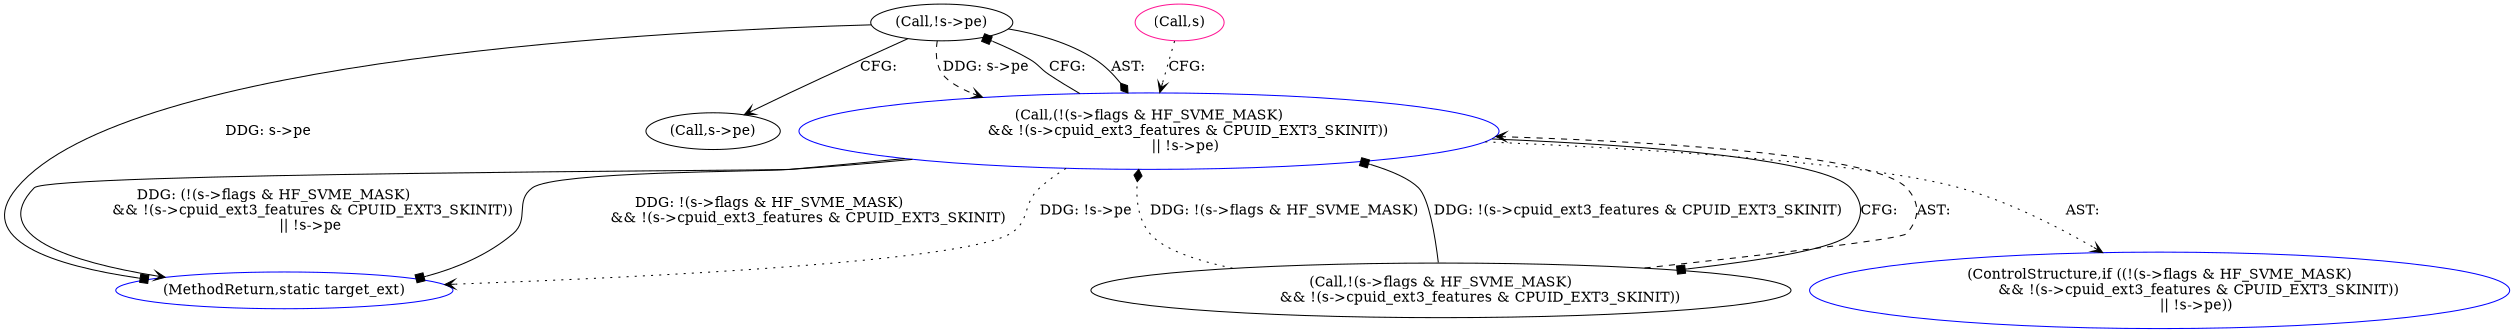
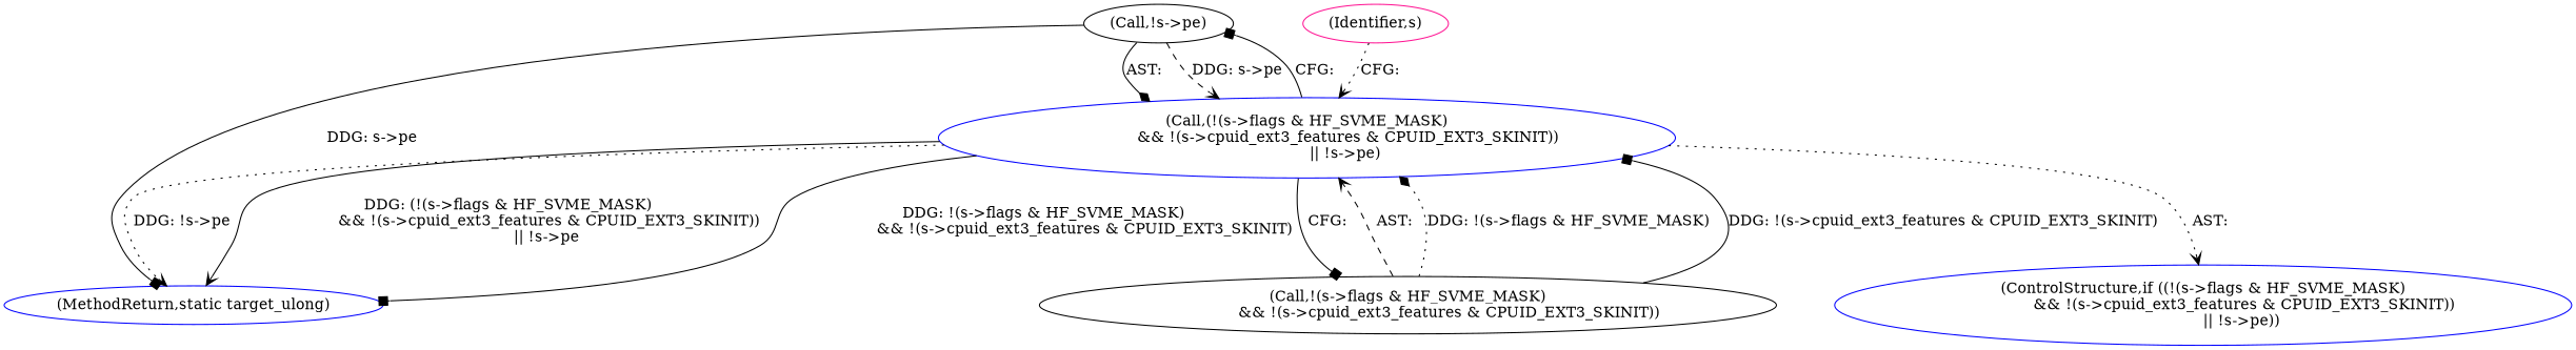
  digraph {
    node [color=black]
    edge [arrowhead=vee style=solid]
    n1 [label="(Call,!s->pe)"]
    n2 [color=blue label="(Call,(!(s->flags & HF_SVME_MASK)\n                 && !(s->cpuid_ext3_features & CPUID_EXT3_SKINIT))\n                || !s->pe)"]
-   n3 [color=blue label="(MethodReturn,static target_ext)"]
-   n4 [label="(Call,s->pe)"]
+   n3 [color=blue label="(MethodReturn,static target_ulong)"]
    n5 [label="(Call,!(s->flags & HF_SVME_MASK)\n                 && !(s->cpuid_ext3_features & CPUID_EXT3_SKINIT))"]
    n6 [color=blue label="(ControlStructure,if ((!(s->flags & HF_SVME_MASK)\n                 && !(s->cpuid_ext3_features & CPUID_EXT3_SKINIT))\n                || !s->pe))"]
-   n7 [color=deeppink label="(Call,s)"]
+   n7 [color=deeppink label="(Identifier,s)"]
    n1 -> n2 [arrowhead=diamond label="AST: "]
    n1 -> n2 [label="DDG: s->pe" style=dashed]
    n1 -> n3 [arrowhead=box label="DDG: s->pe"]
-   n1 -> n4 [label="CFG: "]
    n2 -> n1 [arrowhead=box label="CFG: "]
    n2 -> n3 [label="DDG: !s->pe" style=dotted]
    n2 -> n3 [label="DDG: (!(s->flags & HF_SVME_MASK)\n                 && !(s->cpuid_ext3_features & CPUID_EXT3_SKINIT))\n                || !s->pe"]
    n2 -> n3 [arrowhead=box label="DDG: !(s->flags & HF_SVME_MASK)\n                 && !(s->cpuid_ext3_features & CPUID_EXT3_SKINIT)"]
    n2 -> n5 [arrowhead=box label="CFG: "]
    n2 -> n6 [label="AST: " style=dotted]
    n5 -> n2 [label="AST: " style=dashed]
    n5 -> n2 [arrowhead=diamond label="DDG: !(s->flags & HF_SVME_MASK)" style=dotted]
    n5 -> n2 [arrowhead=box label="DDG: !(s->cpuid_ext3_features & CPUID_EXT3_SKINIT)"]
    n7 -> n2 [label="CFG: " style=dotted]
  }
